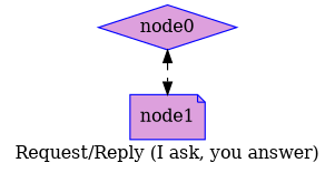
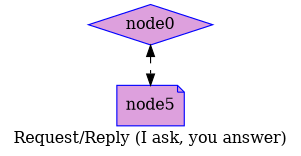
  digraph {
    concentrate=true
    label="Request/Reply (I ask, you answer)"
    rankdir=TB
    node [style=filled fillcolor=plum color=blue]
    node0 [shape=diamond]
-   node1 [shape=note]
+   node1 [shape=note label=node5]
    node0 -> node1 [style=dashed]
    node1 -> node0
  }
